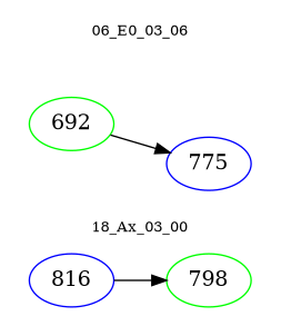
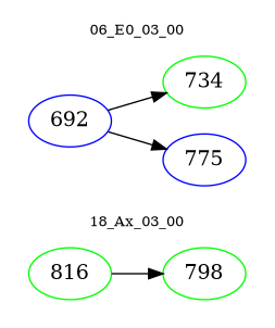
  digraph {
    rankdir=LR
    node [color=blue]
    edge [color=black]
-   n1 [label=816]
+   n1 [color=green label=816]
    n2 [color=green label=798]
-   n3 [color=green label=692]
+   n3 [label=692]
    n4 [label=775]
+   n5 [color=green label=734]
    subgraph cluster_1 {
      color=white
      fontsize=10
      label="18_Ax_03_00"
      n1
      n2
    }
    subgraph cluster_2 {
      color=white
      fontsize=10
-     label="06_E0_03_06"
+     label="06_E0_03_00"
      n3
      n4
+     n5
    }
    n1 -> n2
    n3 -> n4
+   n3 -> n5
  }
